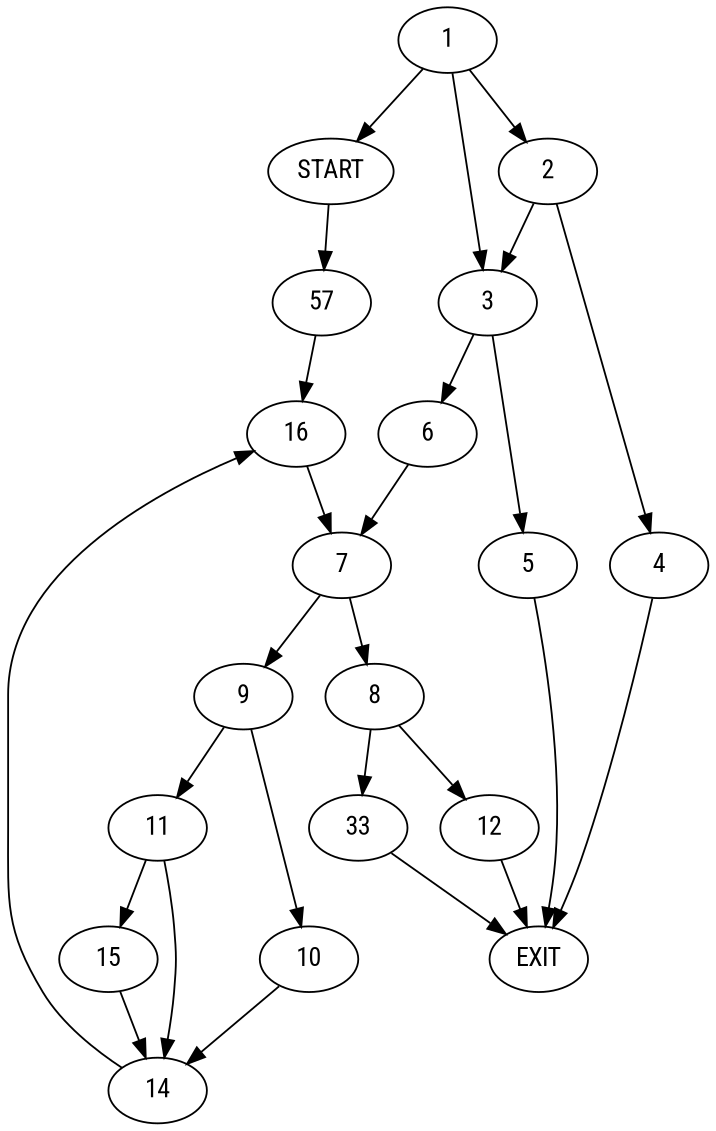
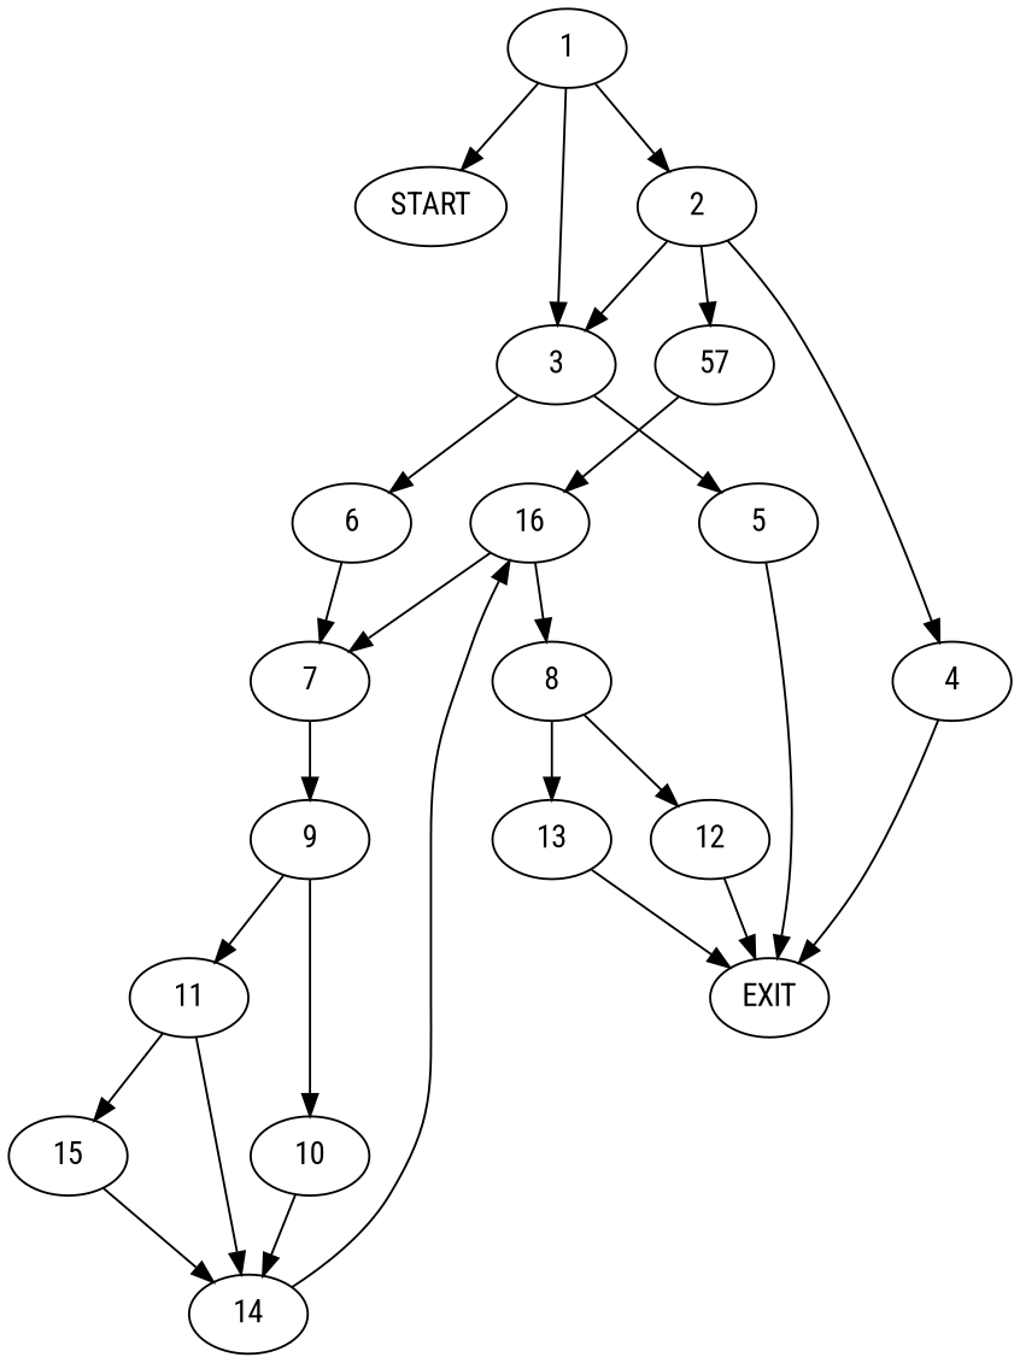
  digraph {
    fontname="Roboto Condensed"
    node [fontname="Roboto Condensed"]
    edge [fontname="Roboto Condensed"]
    n1 [label=START]
    n2 [label=57]
    1
    2
    3
    16
    n7 [label=EXIT]
    4
    5
    6
    7
    8
    9
    12
-   13 [label=33]
+   13
    10
    11
    14
    15
-   n1 -> n2
+   2 -> n2
    n2 -> 16
    1 -> n1
    1 -> 2
    1 -> 3
    2 -> 3
    2 -> 4
    3 -> 5
    3 -> 6
    16 -> 7
    4 -> n7
    5 -> n7
    6 -> 7
-   7 -> 8
+   16 -> 8
    7 -> 9
    8 -> 12
    8 -> 13
    9 -> 10
    9 -> 11
    12 -> n7
    13 -> n7
    10 -> 14
    11 -> 14
    11 -> 15
    14 -> 16
    15 -> 14
  }
